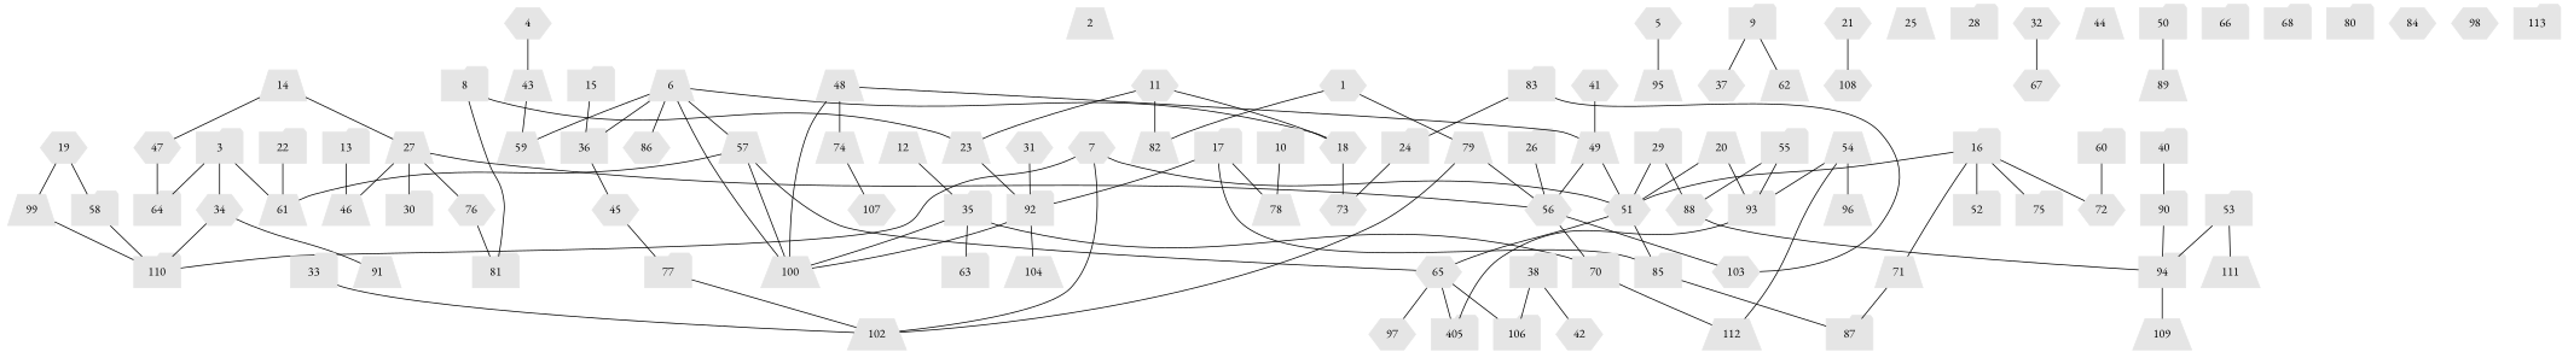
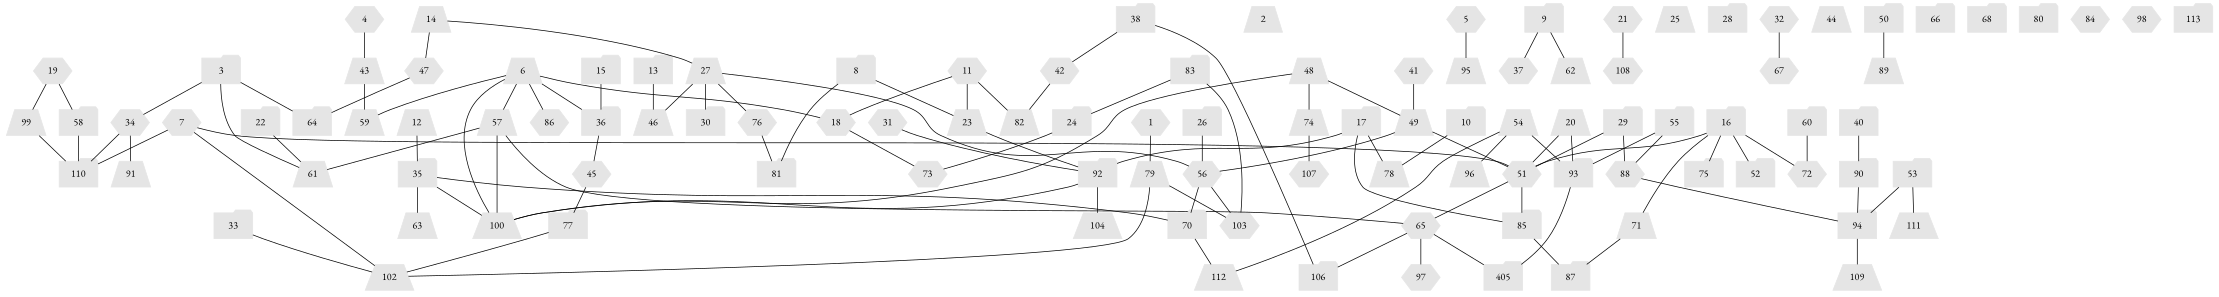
  graph {
    fontname="EB Garamond"
    node [color=gray90 fontname="EB Garamond" shape=folder style=filled]
    edge [fontname="EB Garamond"]
    1 [shape=hexagon]
    79 [shape=trapezium]
    102 [shape=trapezium]
    103 [shape=hexagon]
    2 [shape=trapezium]
    34 [shape=hexagon]
    3
    61 [shape=trapezium]
    64
    110
    91 [shape=trapezium]
    4 [shape=hexagon]
    43 [shape=trapezium]
    59 [shape=trapezium]
    5 [shape=hexagon]
    95 [shape=trapezium]
    6 [shape=trapezium]
    18 [shape=hexagon]
    36
    57 [shape=trapezium]
    86 [shape=hexagon]
    100 [shape=trapezium]
    73 [shape=hexagon]
    45 [shape=hexagon]
    65 [shape=hexagon]
    7 [shape=hexagon]
    51 [shape=hexagon]
    24
    85
    23 [shape=trapezium]
    8
    81
    92
    37 [shape=hexagon]
    9
    62 [shape=trapezium]
    78 [shape=trapezium]
    10
    11 [shape=hexagon]
    82 [shape=trapezium]
    17
    12 [shape=trapezium]
    35
-   63
+   63 [shape=trapezium]
    70
    46 [shape=trapezium]
    13
    14 [shape=trapezium]
    27 [shape=trapezium]
    47 [shape=hexagon]
    56 [shape=hexagon]
    30
    76 [shape=hexagon]
    15
    16
    52
    71 [shape=trapezium]
    72 [shape=hexagon]
    75
    87
    104 [shape=trapezium]
    19 [shape=hexagon]
    58
    99 [shape=trapezium]
    20 [shape=trapezium]
    93
    n67 [label=405]
    21 [shape=hexagon]
    108 [shape=hexagon]
    22
    25 [shape=trapezium]
    26
    28
    29
    88 [shape=hexagon]
    94
    31 [shape=hexagon]
    32 [shape=hexagon]
    67 [shape=hexagon]
    33
    112 [shape=trapezium]
    77
    42 [shape=hexagon]
    38
    106
    40
    90
    41 [shape=hexagon]
    49 [shape=trapezium]
    44 [shape=trapezium]
    48 [shape=trapezium]
    74 [shape=trapezium]
    107 [shape=hexagon]
    89 [shape=trapezium]
    50
    97 [shape=hexagon]
    53
    111 [shape=trapezium]
    109 [shape=trapezium]
    54 [shape=trapezium]
    96 [shape=trapezium]
    55
    60
    66
    68
    80
    83
    84 [shape=hexagon]
    98 [shape=hexagon]
    113
    1 -- 79
    79 -- 102
-   79 -- 56
+   79 -- 103
    34 -- 110
    34 -- 91
    3 -- 34
    3 -- 61
    3 -- 64
    4 -- 43
    43 -- 59
    5 -- 95
    6 -- 59
    6 -- 18
    6 -- 36
    6 -- 57
    6 -- 86
    6 -- 100
    18 -- 73
    36 -- 45
    57 -- 61
    57 -- 100
    57 -- 65
    45 -- 77
    65 -- n67
    65 -- 106
    65 -- 97
    7 -- 102
    7 -- 110
    7 -- 51
    51 -- 65
    51 -- 85
    24 -- 73
    85 -- 87
    23 -- 92
    8 -- 23
    8 -- 81
    92 -- 100
    92 -- 104
    9 -- 37
    9 -- 62
    10 -- 78
    11 -- 18
    11 -- 23
    11 -- 82
    17 -- 85
    17 -- 92
    17 -- 78
    12 -- 35
    35 -- 100
    35 -- 63
    35 -- 70
    70 -- 112
    13 -- 46
    14 -- 27
    14 -- 47
    27 -- 46
    27 -- 56
    27 -- 30
    27 -- 76
    47 -- 64
    56 -- 103
    56 -- 70
    76 -- 81
    15 -- 36
    16 -- 51
    16 -- 52
    16 -- 71
    16 -- 72
    16 -- 75
    71 -- 87
    19 -- 58
    19 -- 99
    58 -- 110
    99 -- 110
    20 -- 51
    20 -- 93
    93 -- n67
    21 -- 108
    22 -- 61
    26 -- 56
    29 -- 51
    29 -- 88
    88 -- 94
    94 -- 109
    31 -- 92
    32 -- 67
    33 -- 102
    77 -- 102
-   1 -- 82
+   42 -- 82
    38 -- 42
    38 -- 106
    40 -- 90
    90 -- 94
    41 -- 49
    49 -- 51
    49 -- 56
    48 -- 100
    48 -- 49
    48 -- 74
    74 -- 107
    50 -- 89
    53 -- 94
    53 -- 111
    54 -- 93
    54 -- 112
    54 -- 96
    55 -- 93
    55 -- 88
    60 -- 72
    83 -- 103
    83 -- 24
  }
